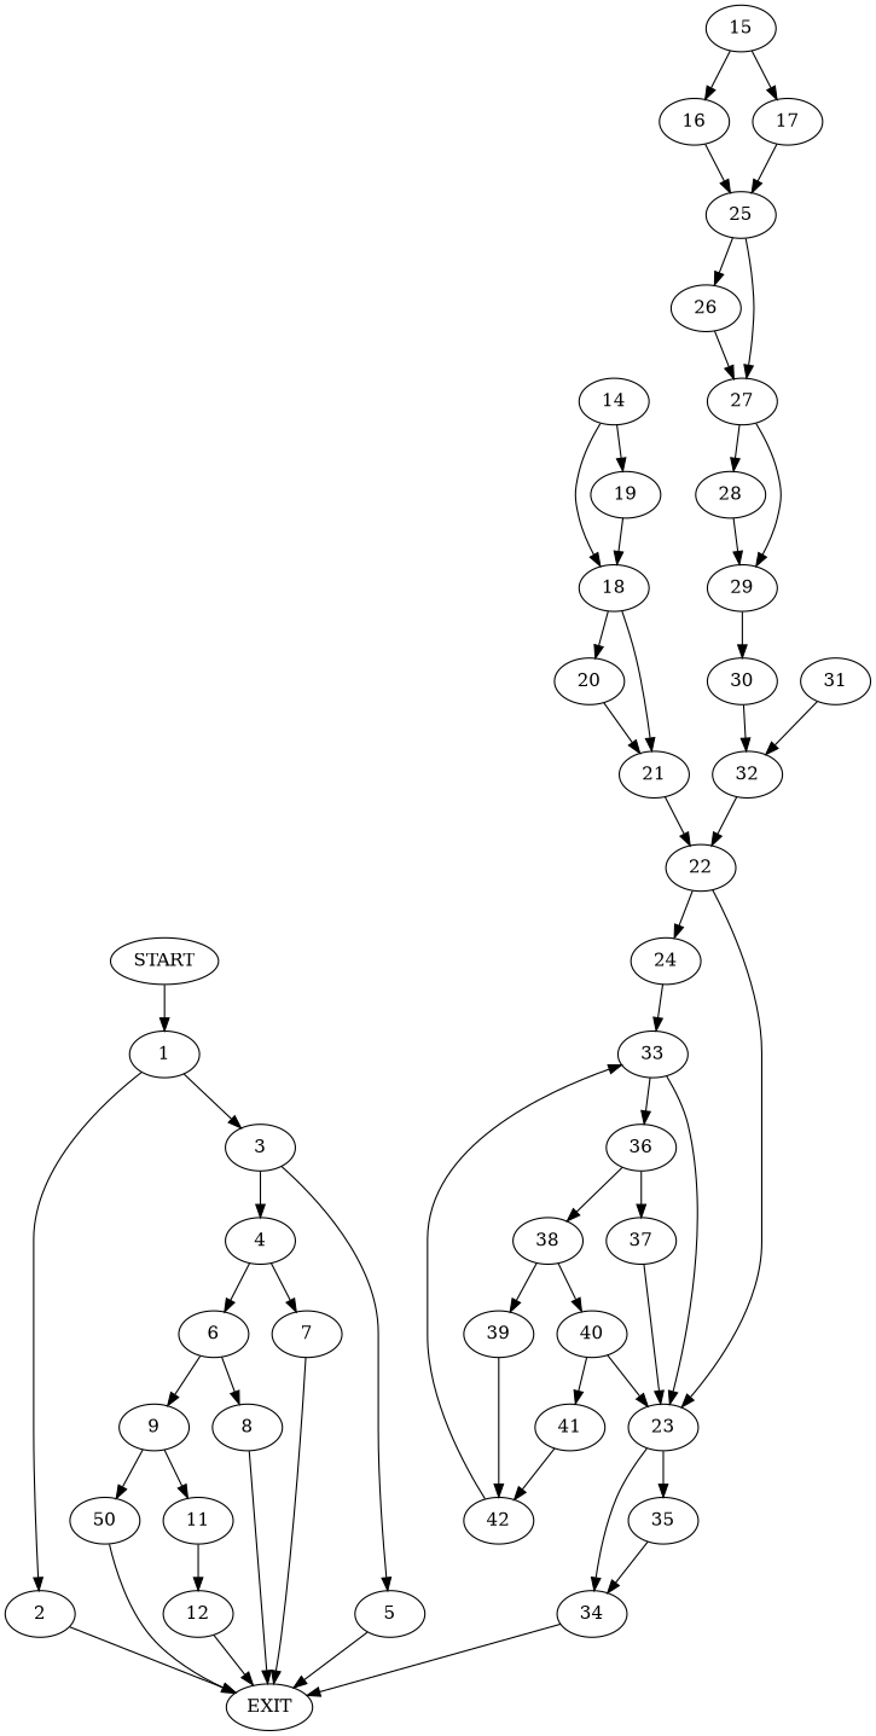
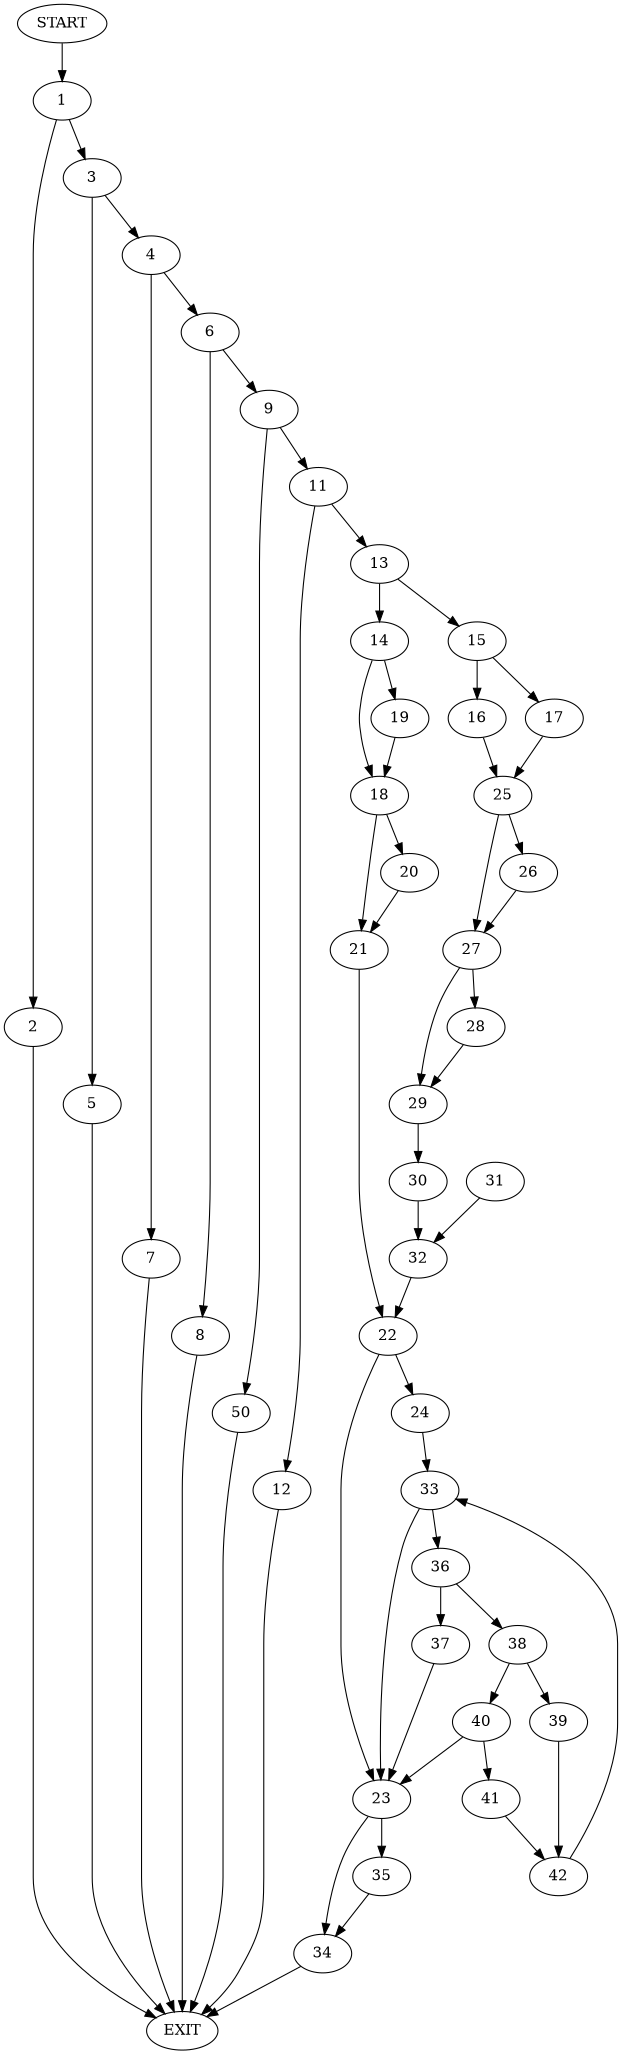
  digraph {
    n1 [label=START]
    1
    2
    3
    n5 [label=EXIT]
    4
    5
    6
    7
    8
    9
    n12 [label=50]
    11
    12
+   13
    14
    15
    18
    19
    16
    17
    20
    21
    25
    26
    27
    22
    23
    24
    34
    35
    33
    36
    28
    29
    30
    32
    31
    37
    38
    39
    40
    42
    41
    n1 -> 1
    1 -> 2
    1 -> 3
    2 -> n5
    3 -> 4
    3 -> 5
    4 -> 6
    4 -> 7
    5 -> n5
    6 -> 8
    6 -> 9
    7 -> n5
    8 -> n5
    9 -> n12
    9 -> 11
    n12 -> n5
    11 -> 12
+   11 -> 13
    12 -> n5
+   13 -> 14
+   13 -> 15
    14 -> 18
    14 -> 19
    15 -> 16
    15 -> 17
    18 -> 20
    18 -> 21
    19 -> 18
    16 -> 25
    17 -> 25
    20 -> 21
    21 -> 22
    25 -> 26
    25 -> 27
    26 -> 27
    27 -> 28
    27 -> 29
    22 -> 23
    22 -> 24
    23 -> 34
    23 -> 35
    24 -> 33
    34 -> n5
    35 -> 34
    33 -> 23
    33 -> 36
    36 -> 37
    36 -> 38
    28 -> 29
    29 -> 30
    30 -> 32
    32 -> 22
    31 -> 32
    37 -> 23
    38 -> 39
    38 -> 40
    39 -> 42
    40 -> 23
    40 -> 41
    42 -> 33
    41 -> 42
  }
